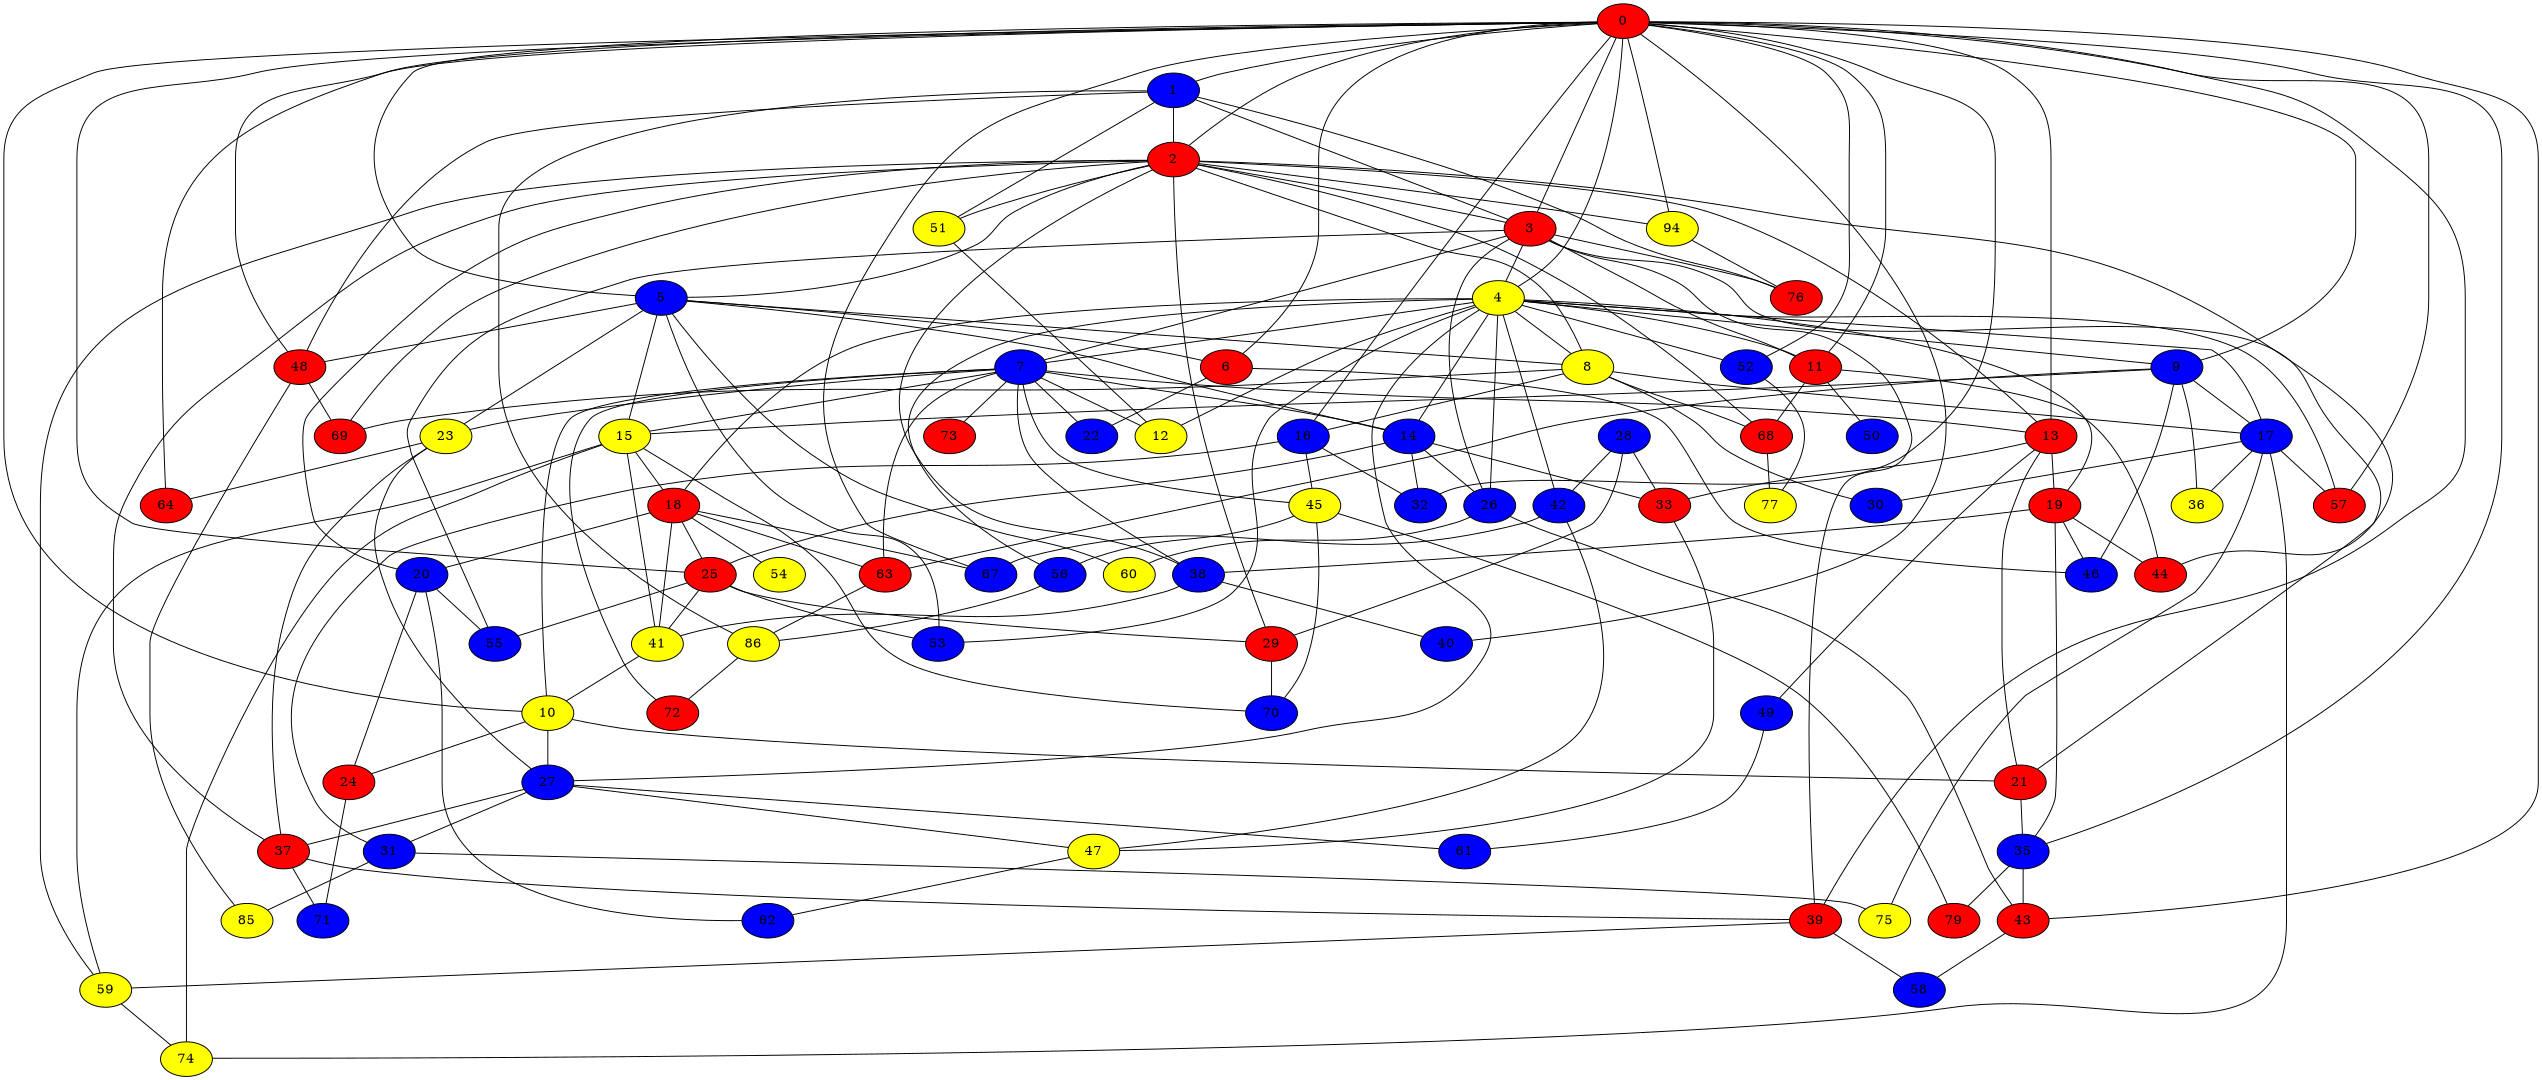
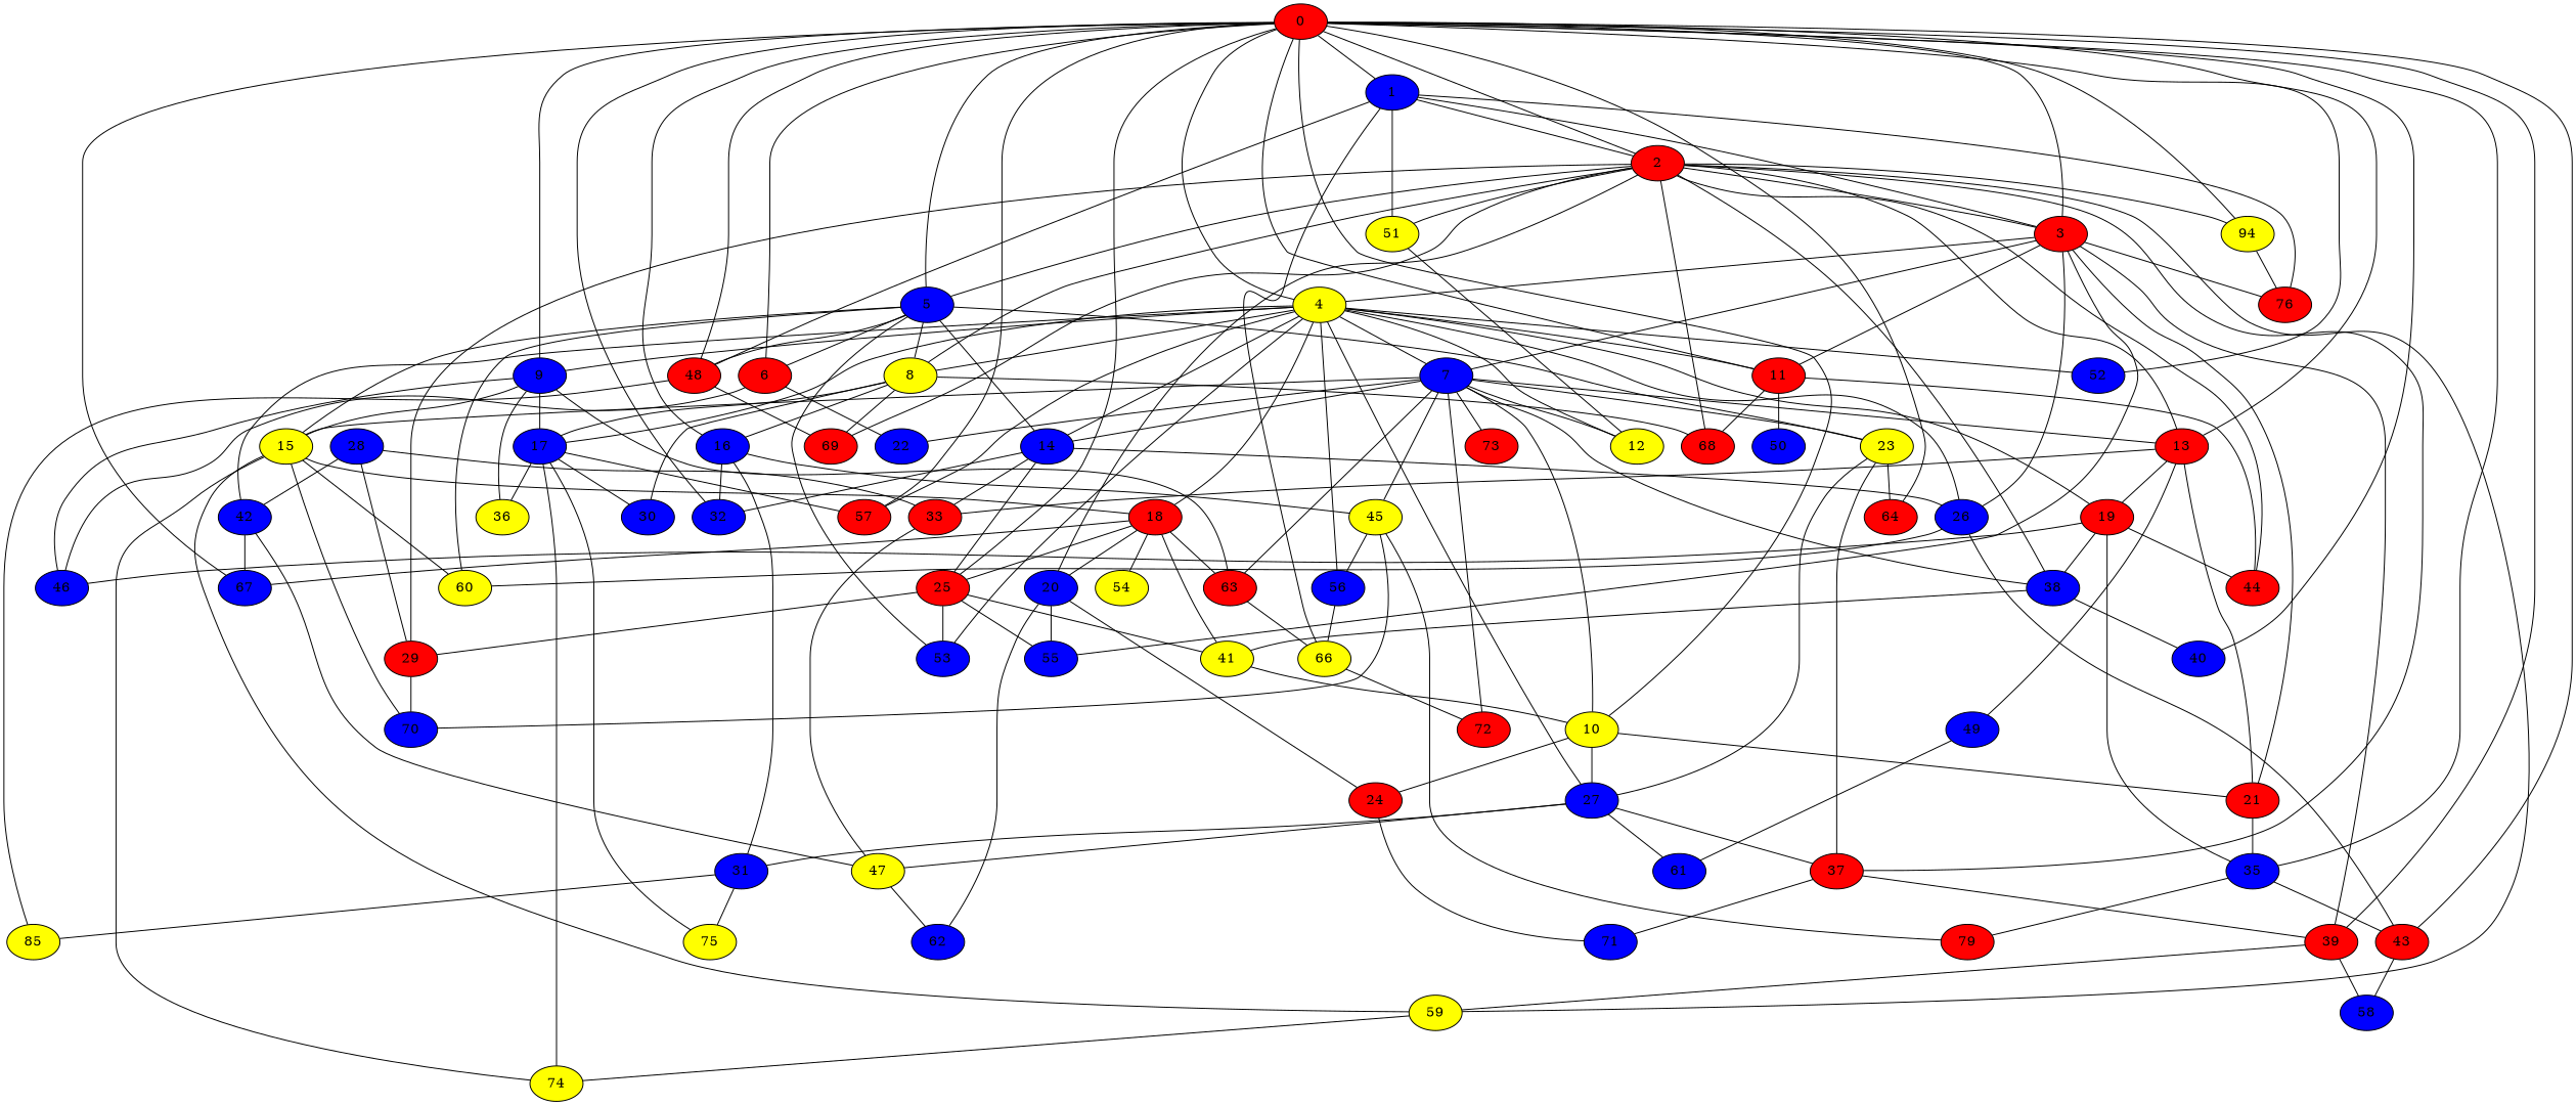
  graph {
    node [fillcolor=blue style=filled]
    0 [fillcolor=red]
    1
    2 [fillcolor=red]
    3 [fillcolor=red]
    4 [fillcolor=yellow]
    5
    6 [fillcolor=red]
    9
    10 [fillcolor=yellow]
    11 [fillcolor=red]
    13 [fillcolor=red]
    16
    25 [fillcolor=red]
    32
    n15 [fillcolor=yellow label=94]
    35
    39 [fillcolor=red]
    40
    43 [fillcolor=red]
    48 [fillcolor=red]
    52
    57 [fillcolor=red]
    64 [fillcolor=red]
    67
    51 [fillcolor=yellow]
-   66 [fillcolor=yellow label=86]
+   66 [fillcolor=yellow]
    76 [fillcolor=red]
    8 [fillcolor=yellow]
    20
    29 [fillcolor=red]
    37 [fillcolor=red]
    38
    44 [fillcolor=red]
    59 [fillcolor=yellow]
    68 [fillcolor=red]
    69 [fillcolor=red]
    7
    21 [fillcolor=red]
    26
    55
    12 [fillcolor=yellow]
    14
    17
    18 [fillcolor=red]
    19 [fillcolor=red]
    27
    42
    53
    56
    15 [fillcolor=yellow]
    23 [fillcolor=yellow]
    60 [fillcolor=yellow]
    22
    46
    63 [fillcolor=red]
    36 [fillcolor=yellow]
    24 [fillcolor=red]
    50
    33 [fillcolor=red]
    49
    45 [fillcolor=yellow]
    31
    41 [fillcolor=yellow]
    79 [fillcolor=red]
    58
    n66 [fillcolor=yellow label=85]
-   77 [fillcolor=yellow]
    72 [fillcolor=red]
    30
    62
    70
    71
    74 [fillcolor=yellow]
    73 [fillcolor=red]
    75 [fillcolor=yellow]
    54 [fillcolor=yellow]
    47 [fillcolor=yellow]
    61
    28
    0 -- 1
    0 -- 2
    0 -- 3
    0 -- 4
    0 -- 5
    0 -- 6
    0 -- 9
    0 -- 10
    0 -- 11
    0 -- 13
    0 -- 16
    0 -- 25
    0 -- 32
    0 -- n15
    0 -- 35
    0 -- 39
    0 -- 40
    0 -- 43
    0 -- 48
    0 -- 52
    0 -- 57
    0 -- 64
    0 -- 67
    1 -- 2
    1 -- 3
    1 -- 48
    1 -- 51
    1 -- 66
    1 -- 76
    2 -- 3
    2 -- 5
    2 -- 13
    2 -- n15
    2 -- 51
    2 -- 8
    2 -- 20
    2 -- 29
    2 -- 37
    2 -- 38
    2 -- 44
    2 -- 59
    2 -- 68
    2 -- 69
    3 -- 4
    3 -- 11
    3 -- 39
    3 -- 76
    3 -- 7
    3 -- 21
    3 -- 26
    3 -- 55
    4 -- 9
    4 -- 11
    4 -- 52
    4 -- 57
    4 -- 8
    4 -- 7
    4 -- 26
    4 -- 12
    4 -- 14
    4 -- 17
    4 -- 18
    4 -- 19
    4 -- 27
    4 -- 42
    4 -- 53
    4 -- 56
    5 -- 6
    5 -- 48
    5 -- 8
    5 -- 14
    5 -- 53
    5 -- 15
    5 -- 23
    5 -- 60
    6 -- 22
    6 -- 46
    9 -- 17
    9 -- 15
    9 -- 46
    9 -- 63
    9 -- 36
    10 -- 21
    10 -- 27
    10 -- 24
    11 -- 44
    11 -- 68
    11 -- 50
    13 -- 21
    13 -- 19
    13 -- 33
    13 -- 49
    16 -- 32
    16 -- 45
    16 -- 31
    25 -- 29
    25 -- 55
    25 -- 53
    25 -- 41
    n15 -- 76
    35 -- 43
    35 -- 79
    39 -- 59
    39 -- 58
    43 -- 58
    48 -- 69
    48 -- n66
-   52 -- 77
    51 -- 12
    66 -- 72
    8 -- 16
    8 -- 68
    8 -- 69
    8 -- 17
    8 -- 30
    20 -- 55
    20 -- 24
    20 -- 62
    29 -- 70
    37 -- 39
    37 -- 71
    38 -- 40
    38 -- 41
    59 -- 74
-   68 -- 77
    7 -- 10
    7 -- 13
    7 -- 38
    7 -- 12
    7 -- 14
    7 -- 15
    7 -- 23
    7 -- 22
    7 -- 63
    7 -- 45
    7 -- 72
    7 -- 73
    21 -- 35
    26 -- 43
    26 -- 60
    14 -- 25
    14 -- 32
    14 -- 26
    14 -- 33
    17 -- 57
    17 -- 36
    17 -- 30
    17 -- 74
    17 -- 75
    18 -- 25
    18 -- 67
    18 -- 20
    18 -- 63
    18 -- 41
    18 -- 54
    19 -- 35
    19 -- 38
    19 -- 44
    19 -- 46
    27 -- 37
    27 -- 31
    27 -- 47
    27 -- 61
    42 -- 67
    42 -- 47
    56 -- 66
    15 -- 59
    15 -- 18
-   15 -- 41
+   15 -- 60
    15 -- 70
    15 -- 74
    23 -- 64
    23 -- 37
    23 -- 27
    63 -- 66
    24 -- 71
    33 -- 47
    49 -- 61
    45 -- 56
    45 -- 79
    45 -- 70
    31 -- n66
    31 -- 75
    41 -- 10
    47 -- 62
    28 -- 29
    28 -- 42
    28 -- 33
  }
